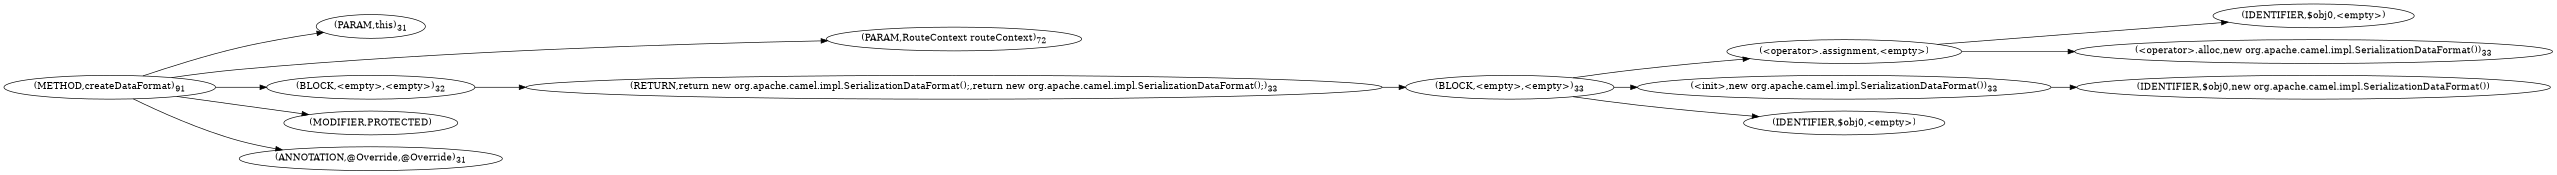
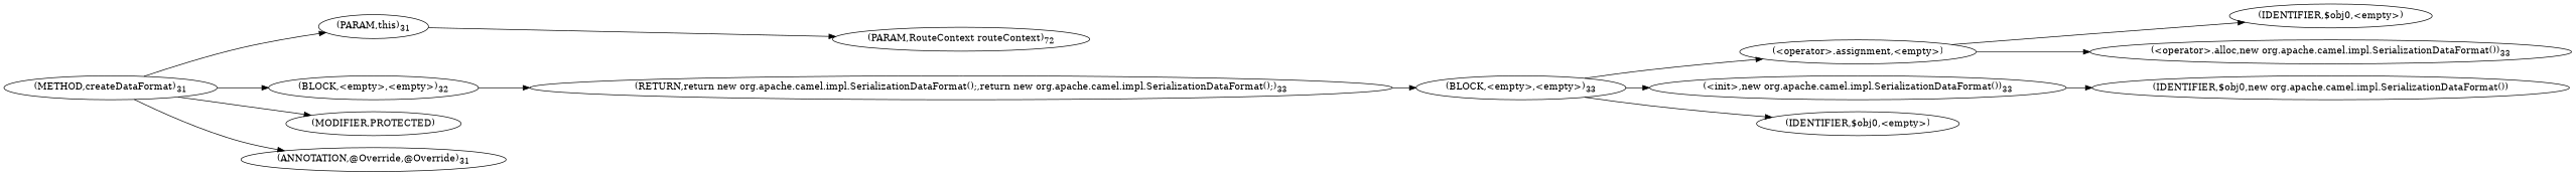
  digraph {
    rankdir=LR
-   n1 [label=<(METHOD,createDataFormat)<SUB>91</SUB>>]
+   n1 [label=<(METHOD,createDataFormat)<SUB>31</SUB>>]
    n2 [label=<(PARAM,this)<SUB>31</SUB>>]
    n3 [label=<(PARAM,RouteContext routeContext)<SUB>72</SUB>>]
    n4 [label=<(BLOCK,&lt;empty&gt;,&lt;empty&gt;)<SUB>32</SUB>>]
    n5 [label=<(MODIFIER,PROTECTED)>]
    n6 [label=<(ANNOTATION,@Override,@Override)<SUB>31</SUB>>]
    n7 [label=<(RETURN,return new org.apache.camel.impl.SerializationDataFormat();,return new org.apache.camel.impl.SerializationDataFormat();)<SUB>33</SUB>>]
    n8 [label=<(BLOCK,&lt;empty&gt;,&lt;empty&gt;)<SUB>33</SUB>>]
    n9 [label=<(&lt;operator&gt;.assignment,&lt;empty&gt;)>]
    n10 [label=<(&lt;init&gt;,new org.apache.camel.impl.SerializationDataFormat())<SUB>33</SUB>>]
    n11 [label=<(IDENTIFIER,$obj0,&lt;empty&gt;)>]
    n12 [label=<(IDENTIFIER,$obj0,&lt;empty&gt;)>]
    n13 [label=<(&lt;operator&gt;.alloc,new org.apache.camel.impl.SerializationDataFormat())<SUB>33</SUB>>]
    n14 [label=<(IDENTIFIER,$obj0,new org.apache.camel.impl.SerializationDataFormat())>]
    n1 -> n2
-   n1 -> n3
+   n2 -> n3
    n1 -> n4
    n1 -> n5
    n1 -> n6
    n4 -> n7
    n7 -> n8
    n8 -> n9
    n8 -> n10
    n8 -> n11
    n9 -> n12
    n9 -> n13
    n10 -> n14
  }
